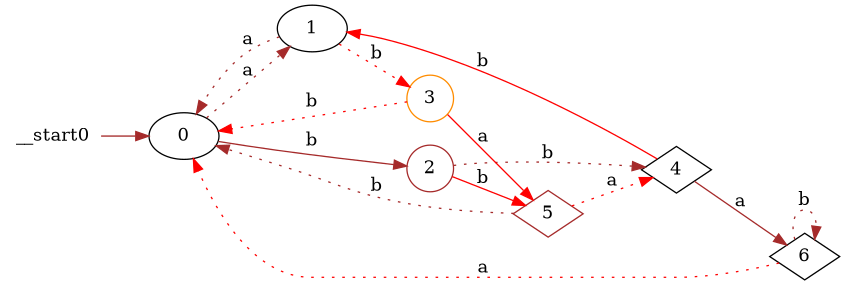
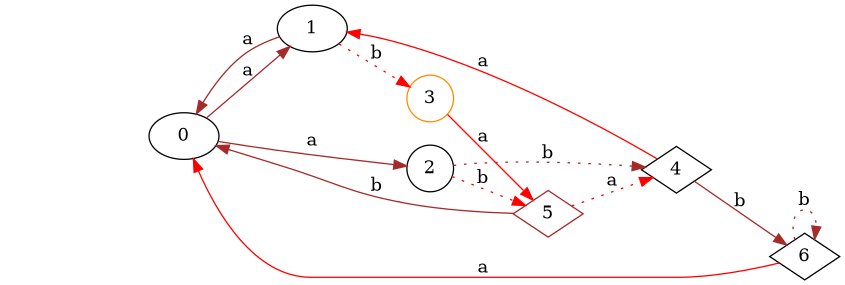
  digraph {
    rankdir=LR
    node [color=black shape=diamond]
    edge [color=brown style=solid]
-   __start0 [color=brown shape=none]
    0 [shape=ellipse]
    1 [shape=ellipse]
-   2 [color=brown shape=circle]
+   2 [shape=circle]
    3 [color=darkorange shape=circle]
    4
    5 [color=brown]
    6
-   __start0 -> 0
-   0 -> 1 [label=a style=dotted]
-   0 -> 2 [label=b]
-   1 -> 0 [label=a style=dotted]
+   0 -> 1 [label=a]
+   0 -> 2 [label=a]
+   1 -> 0 [label=a]
    1 -> 3 [color=red label=b style=dotted]
    2 -> 4 [label=b style=dotted]
-   2 -> 5 [color=red label=b]
-   3 -> 0 [color=red label=b style=dotted]
+   2 -> 5 [color=red label=b style=dotted]
    3 -> 5 [color=red label=a]
-   4 -> 1 [color=red label=b]
-   4 -> 6 [label=a]
-   5 -> 0 [label=b style=dotted]
+   4 -> 1 [color=red label=a]
+   4 -> 6 [label=b]
+   5 -> 0 [label=b]
    5 -> 4 [color=red label=a style=dotted]
-   6 -> 0 [color=red label=a style=dotted]
+   6 -> 0 [color=red label=a]
    6 -> 6 [label=b style=dotted]
  }
